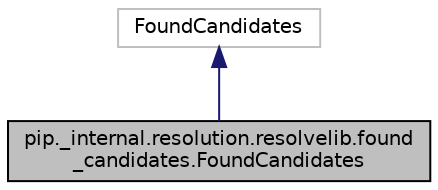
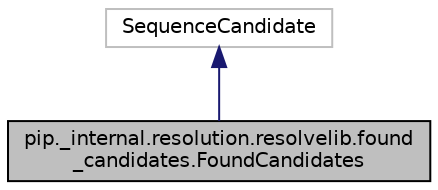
  digraph {
    node [fontname=Helvetica fontsize=10 shape=record style=filled]
    n1 [color=black fillcolor=grey75 fontcolor=black height=0.2 label="pip._internal.resolution.resolvelib.found\l_candidates.FoundCandidates" width=0.4]
-   n2 [color=grey75 fillcolor=white height=0.2 label=FoundCandidates width=0.4]
+   n2 [color=grey75 fillcolor=white height=0.2 label=SequenceCandidate width=0.4]
    n2 -> n1 [color=midnightblue dir=back fontname=Helvetica fontsize=10 labelfontname=Helvetica labelfontsize=10 style=solid]
  }
